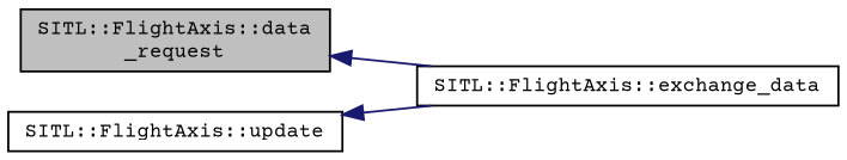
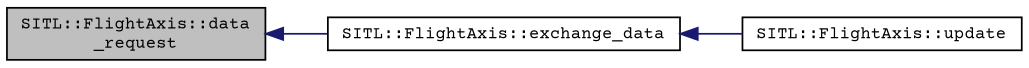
  digraph {
    fontname="Courier Prime"
    rankdir=LR
    node [color=black fillcolor=white fontname="Courier Prime" fontsize=10 shape=record style=filled]
    edge [color=midnightblue dir=back fontname="Courier Prime" fontsize=10 labelfontname=Helvetica labelfontsize=10 style=solid]
    n1 [fillcolor=grey75 fontcolor=black height=0.2 label="SITL::FlightAxis::data\l_request" width=0.4]
    n2 [height=0.2 label="SITL::FlightAxis::exchange_data" width=0.4]
    n3 [height=0.2 label="SITL::FlightAxis::update" width=0.4]
    n1 -> n2
-   n3 -> n2
+   n2 -> n3
  }
